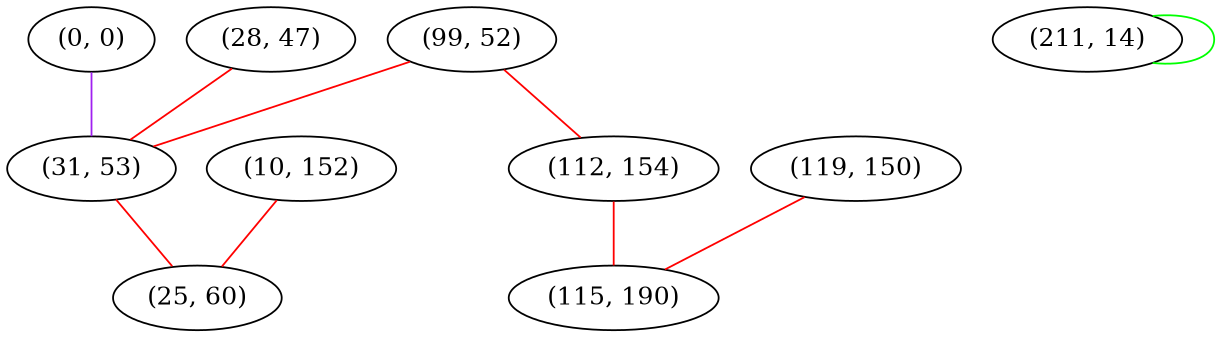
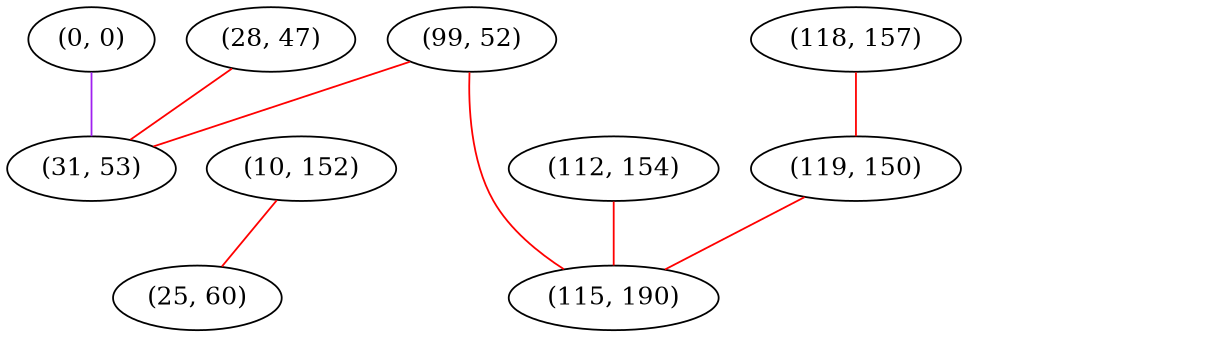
  graph {
    edge [color=red weight=1]
    "(0, 0)"
    "(31, 53)"
    "(28, 47)"
+   "(118, 157)"
    "(119, 150)"
    n6 [label="(115, 190)"]
-   "(211, 14)"
    "(99, 52)"
    "(25, 60)"
    "(10, 152)"
    "(112, 154)"
    "(0, 0)" -- "(31, 53)" [color=purple weight=4]
-   "(31, 53)" -- "(25, 60)"
    "(28, 47)" -- "(31, 53)"
+   "(118, 157)" -- "(119, 150)"
    "(119, 150)" -- n6
-   "(211, 14)" -- "(211, 14)" [color=green weight=2]
    "(99, 52)" -- "(31, 53)"
-   "(99, 52)" -- "(112, 154)"
+   "(99, 52)" -- n6
    "(10, 152)" -- "(25, 60)"
    "(112, 154)" -- n6
  }
